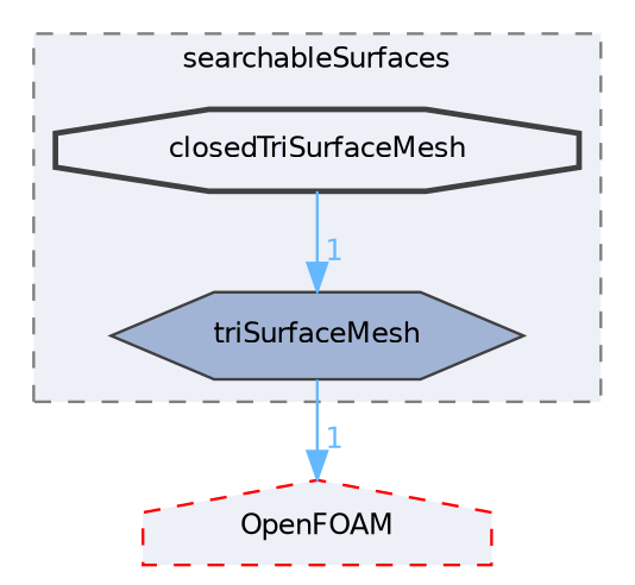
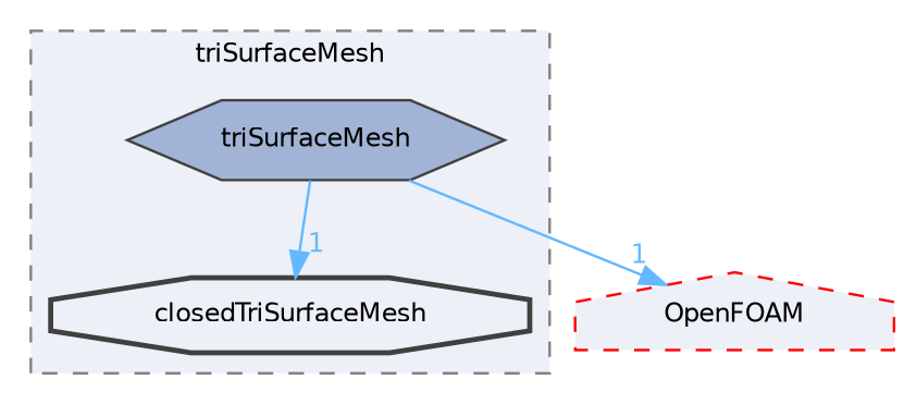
  digraph {
    compound=true
    node [color=grey25 fillcolor="#edf0f7" fontname=Helvetica fontsize=10]
    edge [color=steelblue1 fontcolor=steelblue1 fontname=Helvetica fontsize=10 headlabel=1 labeldistance=1.5 labelfontname=Helvetica labelfontsize=10]
    n1 [fillcolor="#a2b4d6" height=0.2 label=triSurfaceMesh shape=hexagon style=filled width=0.4]
    n2 [height=0.2 label=closedTriSurfaceMesh shape=octagon style="filled,bold" width=0.4]
    n3 [color=red height=0.2 label=OpenFOAM shape=house style="filled,dashed" width=0.4]
    subgraph cluster_1 {
      bgcolor="#edf0f7"
      fontname=Helvetica
      fontsize=10
-     label=searchableSurfaces
+     label=triSurfaceMesh
      pencolor=grey50
      style="filled,dashed"
      n1
      n2
    }
    n1 -> n3
-   n2 -> n1
+   n1 -> n2
  }
